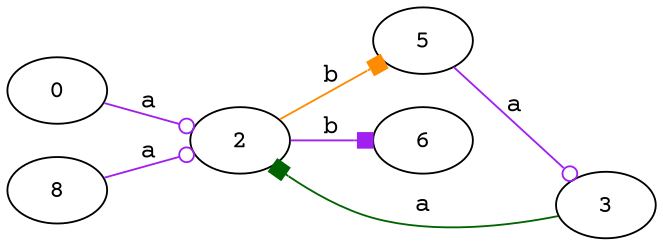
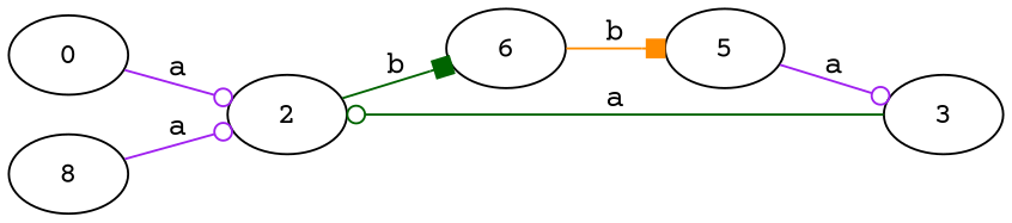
  strict digraph {
    fontname="Courier Prime"
    rankdir=LR
    node [fontname="Courier Prime"]
    edge [arrowhead=box color=purple fontname="Courier Prime"]
    2
    5
    6
    3
    0
    n6 [label=8]
-   2 -> 5 [color=darkorange label=b]
-   2 -> 6 [label=b]
+   6 -> 5 [color=darkorange label=b]
+   2 -> 6 [color=darkgreen label=b]
    5 -> 3 [arrowhead=odot label=a]
-   3 -> 2 [color=darkgreen label=a]
+   3 -> 2 [arrowhead=odot color=darkgreen label=a]
    0 -> 2 [arrowhead=odot label=a]
    n6 -> 2 [arrowhead=odot label=a]
  }
